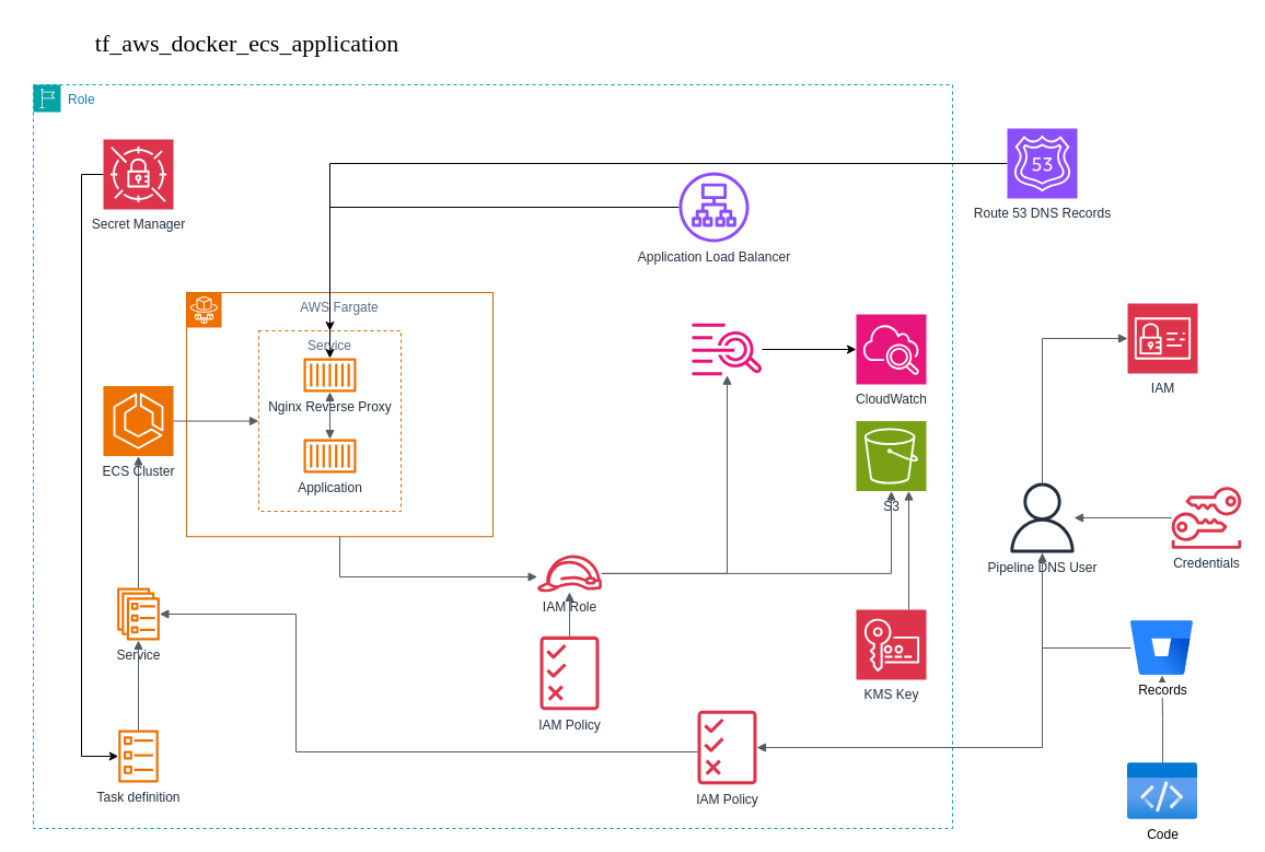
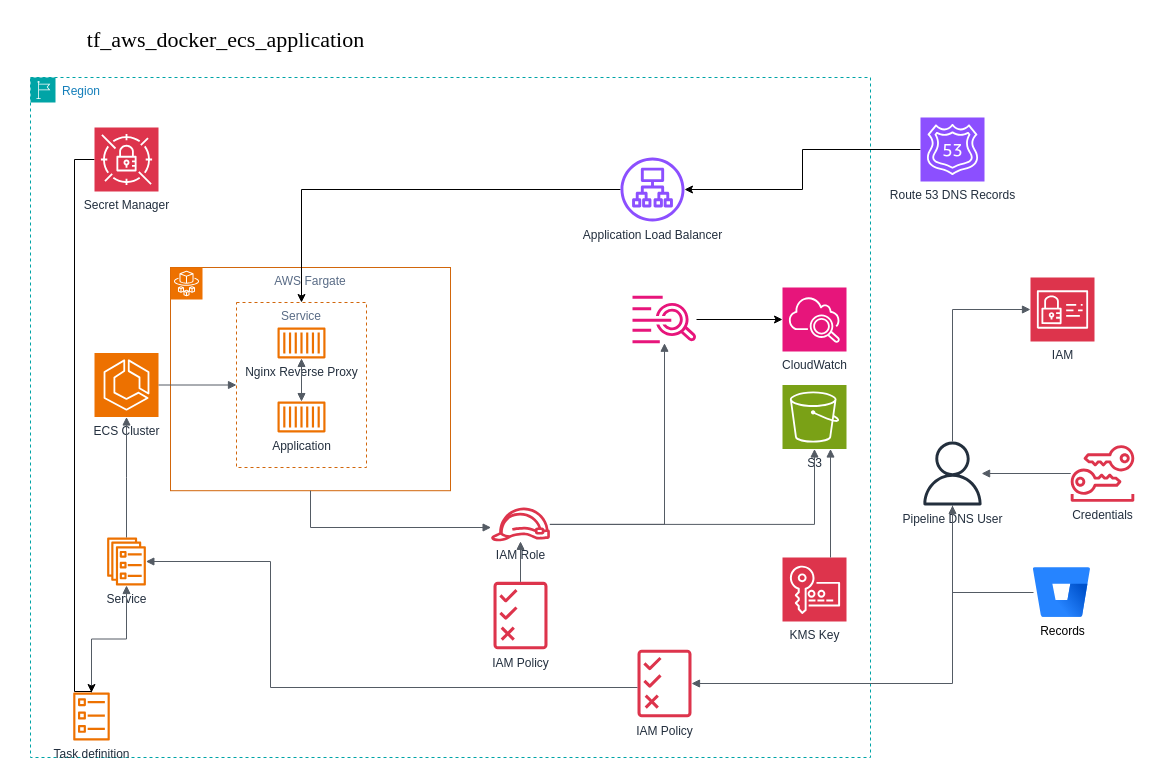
  <mxCell id="0" />
  <mxCell id="1" parent="0" />
  <mxCell id="2" value="&lt;font style=&quot;font-size: 22px;&quot; face=&quot;JetBrains Mono&quot;&gt;tf_aws_docker_ecs_application&lt;/font&gt;" style="text;html=1;align=center;verticalAlign=middle;resizable=0;points=[];autosize=1;strokeColor=none;fillColor=none;" parent="1" vertex="1"><mxGeometry x="20" y="20" width="410" height="40" as="geometry" /></mxCell>
- <mxCell id="3" value="Role" style="points=[[0,0],[0.25,0],[0.5,0],[0.75,0],[1,0],[1,0.25],[1,0.5],[1,0.75],[1,1],[0.75,1],[0.5,1],[0.25,1],[0,1],[0,0.75],[0,0.5],[0,0.25]];outlineConnect=0;gradientColor=none;html=1;whiteSpace=wrap;fontSize=12;fontStyle=0;container=1;pointerEvents=0;collapsible=0;recursiveResize=0;shape=mxgraph.aws4.group;grIcon=mxgraph.aws4.group_region;strokeColor=#00A4A6;fillColor=none;verticalAlign=top;align=left;spacingLeft=30;fontColor=#147EBA;dashed=1;" parent="1" vertex="1"><mxGeometry x="30" y="77" width="840" height="680" as="geometry" /></mxCell>
+ <mxCell id="3" value="Region" style="points=[[0,0],[0.25,0],[0.5,0],[0.75,0],[1,0],[1,0.25],[1,0.5],[1,0.75],[1,1],[0.75,1],[0.5,1],[0.25,1],[0,1],[0,0.75],[0,0.5],[0,0.25]];outlineConnect=0;gradientColor=none;html=1;whiteSpace=wrap;fontSize=12;fontStyle=0;container=1;pointerEvents=0;collapsible=0;recursiveResize=0;shape=mxgraph.aws4.group;grIcon=mxgraph.aws4.group_region;strokeColor=#00A4A6;fillColor=none;verticalAlign=top;align=left;spacingLeft=30;fontColor=#147EBA;dashed=1;" parent="1" vertex="1"><mxGeometry x="30" y="77" width="840" height="680" as="geometry" /></mxCell>
  <mxCell id="4" value="AWS Fargate" style="fillColor=none;strokeColor=#d1660b;verticalAlign=top;fontStyle=0;fontColor=#5A6C86;whiteSpace=wrap;html=1;" vertex="1" parent="3"><mxGeometry x="140" y="190" width="280" height="223.2" as="geometry" /></mxCell>
  <mxCell id="5" value="ECS Cluster" style="sketch=0;points=[[0,0,0],[0.25,0,0],[0.5,0,0],[0.75,0,0],[1,0,0],[0,1,0],[0.25,1,0],[0.5,1,0],[0.75,1,0],[1,1,0],[0,0.25,0],[0,0.5,0],[0,0.75,0],[1,0.25,0],[1,0.5,0],[1,0.75,0]];outlineConnect=0;fontColor=#232F3E;fillColor=#ED7100;strokeColor=#ffffff;dashed=0;verticalLabelPosition=bottom;verticalAlign=top;align=center;html=1;fontSize=12;fontStyle=0;aspect=fixed;shape=mxgraph.aws4.resourceIcon;resIcon=mxgraph.aws4.ecs;" parent="3" vertex="1"><mxGeometry x="64" y="275.5" width="64" height="64" as="geometry" /></mxCell>
  <mxCell id="6" value="Service" style="sketch=0;outlineConnect=0;fontColor=#232F3E;gradientColor=none;fillColor=#ED7100;strokeColor=none;dashed=0;verticalLabelPosition=bottom;verticalAlign=top;align=center;html=1;fontSize=12;fontStyle=0;aspect=fixed;pointerEvents=1;shape=mxgraph.aws4.ecs_service;" parent="3" vertex="1"><mxGeometry x="76.5" y="460" width="39" height="48" as="geometry" /></mxCell>
- <mxCell id="7" value="Task definition" style="sketch=0;outlineConnect=0;fontColor=#232F3E;gradientColor=none;fillColor=#ED7100;strokeColor=none;dashed=0;verticalLabelPosition=bottom;verticalAlign=top;align=center;html=1;fontSize=12;fontStyle=0;aspect=fixed;pointerEvents=1;shape=mxgraph.aws4.ecs_task;" parent="3" vertex="1"><mxGeometry x="77.5" y="590" width="37" height="48" as="geometry" /></mxCell>
+ <mxCell id="7" value="Task definition" style="sketch=0;outlineConnect=0;fontColor=#232F3E;gradientColor=none;fillColor=#ED7100;strokeColor=none;dashed=0;verticalLabelPosition=bottom;verticalAlign=top;align=center;html=1;fontSize=12;fontStyle=0;aspect=fixed;pointerEvents=1;shape=mxgraph.aws4.ecs_task;" parent="3" vertex="1"><mxGeometry x="42.5" y="615" width="37" height="48" as="geometry" /></mxCell>
  <mxCell id="8" value="S3" style="sketch=0;points=[[0,0,0],[0.25,0,0],[0.5,0,0],[0.75,0,0],[1,0,0],[0,1,0],[0.25,1,0],[0.5,1,0],[0.75,1,0],[1,1,0],[0,0.25,0],[0,0.5,0],[0,0.75,0],[1,0.25,0],[1,0.5,0],[1,0.75,0]];outlineConnect=0;fontColor=#232F3E;fillColor=#7AA116;strokeColor=#ffffff;dashed=0;verticalLabelPosition=bottom;verticalAlign=top;align=center;html=1;fontSize=12;fontStyle=0;aspect=fixed;shape=mxgraph.aws4.resourceIcon;resIcon=mxgraph.aws4.s3;" parent="3" vertex="1"><mxGeometry x="752" y="307.5" width="64" height="64" as="geometry" /></mxCell>
  <mxCell id="9" value="Application" style="sketch=0;outlineConnect=0;fontColor=#232F3E;gradientColor=none;fillColor=#ED7100;strokeColor=none;dashed=0;verticalLabelPosition=bottom;verticalAlign=top;align=center;html=1;fontSize=12;fontStyle=0;aspect=fixed;pointerEvents=1;shape=mxgraph.aws4.container_1;" parent="3" vertex="1"><mxGeometry x="247" y="324" width="48" height="31" as="geometry" /></mxCell>
  <mxCell id="10" value="" style="edgeStyle=orthogonalEdgeStyle;html=1;endArrow=block;elbow=vertical;startArrow=none;endFill=1;strokeColor=#545B64;rounded=0;" parent="3" source="7" target="6" edge="1"><mxGeometry width="100" relative="1" as="geometry"><mxPoint x="307" y="510" as="sourcePoint" /><mxPoint x="407" y="510" as="targetPoint" /></mxGeometry></mxCell>
  <mxCell id="11" value="" style="edgeStyle=orthogonalEdgeStyle;html=1;endArrow=block;elbow=vertical;startArrow=none;endFill=1;strokeColor=#545B64;rounded=0;entryX=0.5;entryY=1;entryDx=0;entryDy=0;entryPerimeter=0;" parent="3" source="6" target="5" edge="1"><mxGeometry width="100" relative="1" as="geometry"><mxPoint x="307" y="510" as="sourcePoint" /><mxPoint x="407" y="510" as="targetPoint" /></mxGeometry></mxCell>
  <mxCell id="12" value="IAM Policy" style="sketch=0;outlineConnect=0;fontColor=#232F3E;gradientColor=none;fillColor=#DD344C;strokeColor=none;dashed=0;verticalLabelPosition=bottom;verticalAlign=top;align=center;html=1;fontSize=12;fontStyle=0;aspect=fixed;pointerEvents=1;shape=mxgraph.aws4.permissions;" parent="3" vertex="1"><mxGeometry x="463" y="504.09" width="54" height="67.94" as="geometry" /></mxCell>
  <mxCell id="13" value="IAM Role" style="sketch=0;outlineConnect=0;fontColor=#232F3E;gradientColor=none;fillColor=#DD344C;strokeColor=none;dashed=0;verticalLabelPosition=bottom;verticalAlign=top;align=center;html=1;fontSize=12;fontStyle=0;aspect=fixed;pointerEvents=1;shape=mxgraph.aws4.role;" parent="3" vertex="1"><mxGeometry x="460" y="430" width="60" height="33.84" as="geometry" /></mxCell>
  <mxCell id="14" value="" style="edgeStyle=orthogonalEdgeStyle;html=1;endArrow=block;elbow=vertical;startArrow=none;endFill=1;strokeColor=#545B64;rounded=0;" parent="3" source="13" target="8" edge="1"><mxGeometry width="100" relative="1" as="geometry"><mxPoint x="527" y="510" as="sourcePoint" /><mxPoint x="627" y="510" as="targetPoint" /></mxGeometry></mxCell>
  <mxCell id="15" value="" style="edgeStyle=orthogonalEdgeStyle;html=1;endArrow=block;elbow=vertical;startArrow=none;endFill=1;strokeColor=#545B64;rounded=0;" parent="3" source="12" target="13" edge="1"><mxGeometry width="100" relative="1" as="geometry"><mxPoint x="527" y="510" as="sourcePoint" /><mxPoint x="627" y="510" as="targetPoint" /></mxGeometry></mxCell>
  <mxCell id="16" value="IAM Policy" style="sketch=0;outlineConnect=0;fontColor=#232F3E;gradientColor=none;fillColor=#DD344C;strokeColor=none;dashed=0;verticalLabelPosition=bottom;verticalAlign=top;align=center;html=1;fontSize=12;fontStyle=0;aspect=fixed;pointerEvents=1;shape=mxgraph.aws4.permissions;" parent="3" vertex="1"><mxGeometry x="607" y="572.03" width="54" height="67.94" as="geometry" /></mxCell>
  <mxCell id="17" value="CloudWatch" style="sketch=0;points=[[0,0,0],[0.25,0,0],[0.5,0,0],[0.75,0,0],[1,0,0],[0,1,0],[0.25,1,0],[0.5,1,0],[0.75,1,0],[1,1,0],[0,0.25,0],[0,0.5,0],[0,0.75,0],[1,0.25,0],[1,0.5,0],[1,0.75,0]];points=[[0,0,0],[0.25,0,0],[0.5,0,0],[0.75,0,0],[1,0,0],[0,1,0],[0.25,1,0],[0.5,1,0],[0.75,1,0],[1,1,0],[0,0.25,0],[0,0.5,0],[0,0.75,0],[1,0.25,0],[1,0.5,0],[1,0.75,0]];outlineConnect=0;fontColor=#232F3E;fillColor=#E7157B;strokeColor=#ffffff;dashed=0;verticalLabelPosition=bottom;verticalAlign=top;align=center;html=1;fontSize=12;fontStyle=0;aspect=fixed;shape=mxgraph.aws4.resourceIcon;resIcon=mxgraph.aws4.cloudwatch_2;" parent="3" vertex="1"><mxGeometry x="752" y="210" width="64" height="64" as="geometry" /></mxCell>
  <mxCell id="18" value="" style="edgeStyle=orthogonalEdgeStyle;rounded=0;orthogonalLoop=1;jettySize=auto;html=1;" parent="3" source="19" target="17" edge="1"><mxGeometry relative="1" as="geometry" /></mxCell>
  <mxCell id="19" value="" style="sketch=0;outlineConnect=0;fontColor=#232F3E;gradientColor=none;fillColor=#E7157B;strokeColor=none;dashed=0;verticalLabelPosition=bottom;verticalAlign=top;align=center;html=1;fontSize=12;fontStyle=0;aspect=fixed;pointerEvents=1;shape=mxgraph.aws4.cloudwatch_logs;" parent="3" vertex="1"><mxGeometry x="602" y="218.2" width="64" height="47.59" as="geometry" /></mxCell>
  <mxCell id="20" value="" style="edgeStyle=orthogonalEdgeStyle;html=1;endArrow=block;elbow=vertical;startArrow=none;endFill=1;strokeColor=#545B64;rounded=0;" parent="3" source="13" target="19" edge="1"><mxGeometry width="100" relative="1" as="geometry"><mxPoint x="697" y="730" as="sourcePoint" /><mxPoint x="797" y="730" as="targetPoint" /></mxGeometry></mxCell>
  <mxCell id="21" value="" style="edgeStyle=orthogonalEdgeStyle;html=1;endArrow=block;elbow=vertical;startArrow=none;endFill=1;strokeColor=#545B64;rounded=0;exitX=1;exitY=0.5;exitDx=0;exitDy=0;exitPerimeter=0;entryX=0;entryY=0.5;entryDx=0;entryDy=0;" parent="3" source="5" edge="1" target="32"><mxGeometry width="100" relative="1" as="geometry"><mxPoint x="307" y="510" as="sourcePoint" /><mxPoint x="247" y="339" as="targetPoint" /></mxGeometry></mxCell>
  <mxCell id="22" style="edgeStyle=orthogonalEdgeStyle;rounded=0;orthogonalLoop=1;jettySize=auto;html=1;entryX=0.5;entryY=0;entryDx=0;entryDy=0;" edge="1" parent="3" source="23" target="32"><mxGeometry relative="1" as="geometry"><mxPoint x="556.25" y="112" as="targetPoint" /></mxGeometry></mxCell>
  <mxCell id="23" value="Application Load Balancer" style="sketch=0;outlineConnect=0;fontColor=#232F3E;gradientColor=none;fillColor=#8C4FFF;strokeColor=none;dashed=0;verticalLabelPosition=bottom;verticalAlign=top;align=center;html=1;fontSize=12;fontStyle=0;aspect=fixed;pointerEvents=1;shape=mxgraph.aws4.application_load_balancer;" parent="3" vertex="1"><mxGeometry x="590" y="80" width="64" height="64" as="geometry" /></mxCell>
  <mxCell id="24" style="edgeStyle=orthogonalEdgeStyle;rounded=0;orthogonalLoop=1;jettySize=auto;html=1;exitX=0;exitY=0.5;exitDx=0;exitDy=0;exitPerimeter=0;" parent="3" source="25" target="7" edge="1"><mxGeometry relative="1" as="geometry"><Array as="points"><mxPoint x="44" y="82" /><mxPoint x="44" y="614" /></Array></mxGeometry></mxCell>
  <mxCell id="25" value="Secret Manager" style="sketch=0;points=[[0,0,0],[0.25,0,0],[0.5,0,0],[0.75,0,0],[1,0,0],[0,1,0],[0.25,1,0],[0.5,1,0],[0.75,1,0],[1,1,0],[0,0.25,0],[0,0.5,0],[0,0.75,0],[1,0.25,0],[1,0.5,0],[1,0.75,0]];outlineConnect=0;fontColor=#232F3E;fillColor=#DD344C;strokeColor=#ffffff;dashed=0;verticalLabelPosition=bottom;verticalAlign=top;align=center;html=1;fontSize=12;fontStyle=0;aspect=fixed;shape=mxgraph.aws4.resourceIcon;resIcon=mxgraph.aws4.secrets_manager;" parent="3" vertex="1"><mxGeometry x="64" y="50" width="64" height="64" as="geometry" /></mxCell>
  <mxCell id="26" value="KMS Key" style="sketch=0;points=[[0,0,0],[0.25,0,0],[0.5,0,0],[0.75,0,0],[1,0,0],[0,1,0],[0.25,1,0],[0.5,1,0],[0.75,1,0],[1,1,0],[0,0.25,0],[0,0.5,0],[0,0.75,0],[1,0.25,0],[1,0.5,0],[1,0.75,0]];outlineConnect=0;fontColor=#232F3E;fillColor=#DD344C;strokeColor=#ffffff;dashed=0;verticalLabelPosition=bottom;verticalAlign=top;align=center;html=1;fontSize=12;fontStyle=0;aspect=fixed;shape=mxgraph.aws4.resourceIcon;resIcon=mxgraph.aws4.key_management_service;" parent="3" vertex="1"><mxGeometry x="752" y="480" width="64" height="64" as="geometry" /></mxCell>
  <mxCell id="27" value="" style="edgeStyle=orthogonalEdgeStyle;html=1;endArrow=none;elbow=vertical;startArrow=block;startFill=1;strokeColor=#545B64;rounded=0;" parent="3" source="6" target="16" edge="1"><mxGeometry width="100" relative="1" as="geometry"><mxPoint x="410" y="500" as="sourcePoint" /><mxPoint x="510" y="500" as="targetPoint" /><Array as="points"><mxPoint x="240" y="484" /><mxPoint x="240" y="610" /></Array></mxGeometry></mxCell>
  <mxCell id="28" value="Nginx Reverse Proxy" style="sketch=0;outlineConnect=0;fontColor=#232F3E;gradientColor=none;fillColor=#ED7100;strokeColor=none;dashed=0;verticalLabelPosition=bottom;verticalAlign=top;align=center;html=1;fontSize=12;fontStyle=0;aspect=fixed;pointerEvents=1;shape=mxgraph.aws4.container_1;" vertex="1" parent="3"><mxGeometry x="247" y="250" width="48" height="31" as="geometry" /></mxCell>
  <mxCell id="29" value="" style="edgeStyle=orthogonalEdgeStyle;html=1;endArrow=block;elbow=vertical;startArrow=block;startFill=1;endFill=1;strokeColor=#545B64;rounded=0;" edge="1" parent="3" source="9" target="28"><mxGeometry width="100" relative="1" as="geometry"><mxPoint x="480" y="530" as="sourcePoint" /><mxPoint x="360" y="340" as="targetPoint" /></mxGeometry></mxCell>
  <mxCell id="30" value="" style="edgeStyle=orthogonalEdgeStyle;html=1;endArrow=none;elbow=vertical;startArrow=block;startFill=1;strokeColor=#545B64;rounded=0;exitX=0.75;exitY=1;exitDx=0;exitDy=0;exitPerimeter=0;entryX=0.75;entryY=0;entryDx=0;entryDy=0;entryPerimeter=0;" edge="1" parent="3" source="8" target="26"><mxGeometry width="100" relative="1" as="geometry"><mxPoint x="480" y="530" as="sourcePoint" /><mxPoint x="580" y="530" as="targetPoint" /></mxGeometry></mxCell>
  <mxCell id="31" value="" style="sketch=0;points=[[0,0,0],[0.25,0,0],[0.5,0,0],[0.75,0,0],[1,0,0],[0,1,0],[0.25,1,0],[0.5,1,0],[0.75,1,0],[1,1,0],[0,0.25,0],[0,0.5,0],[0,0.75,0],[1,0.25,0],[1,0.5,0],[1,0.75,0]];outlineConnect=0;fontColor=#232F3E;fillColor=#ED7100;strokeColor=#ffffff;dashed=0;verticalLabelPosition=bottom;verticalAlign=top;align=center;html=1;fontSize=12;fontStyle=0;aspect=fixed;shape=mxgraph.aws4.resourceIcon;resIcon=mxgraph.aws4.fargate;" vertex="1" parent="3"><mxGeometry x="140" y="190" width="32" height="32" as="geometry" /></mxCell>
  <mxCell id="32" value="Service" style="fillColor=none;strokeColor=#d1660b;dashed=1;verticalAlign=top;fontStyle=0;fontColor=#5A6C86;whiteSpace=wrap;html=1;" vertex="1" parent="3"><mxGeometry x="206" y="225" width="130" height="165" as="geometry" /></mxCell>
  <mxCell id="33" value="" style="edgeStyle=orthogonalEdgeStyle;html=1;endArrow=block;elbow=vertical;startArrow=none;endFill=1;strokeColor=#545B64;rounded=0;exitX=0.5;exitY=1;exitDx=0;exitDy=0;" edge="1" parent="3" source="4" target="13"><mxGeometry width="100" relative="1" as="geometry"><mxPoint x="480" y="530" as="sourcePoint" /><mxPoint x="580" y="530" as="targetPoint" /><Array as="points"><mxPoint x="280" y="450" /></Array></mxGeometry></mxCell>
  <mxCell id="34" value="IAM" style="sketch=0;points=[[0,0,0],[0.25,0,0],[0.5,0,0],[0.75,0,0],[1,0,0],[0,1,0],[0.25,1,0],[0.5,1,0],[0.75,1,0],[1,1,0],[0,0.25,0],[0,0.5,0],[0,0.75,0],[1,0.25,0],[1,0.5,0],[1,0.75,0]];outlineConnect=0;fontColor=#232F3E;fillColor=#DD344C;strokeColor=#ffffff;dashed=0;verticalLabelPosition=bottom;verticalAlign=top;align=center;html=1;fontSize=12;fontStyle=0;aspect=fixed;shape=mxgraph.aws4.resourceIcon;resIcon=mxgraph.aws4.identity_and_access_management;" parent="1" vertex="1"><mxGeometry x="1030" y="277" width="64" height="64" as="geometry" /></mxCell>
  <mxCell id="35" value="Credentials" style="sketch=0;outlineConnect=0;fontColor=#232F3E;gradientColor=none;fillColor=#DD344C;strokeColor=none;dashed=0;verticalLabelPosition=bottom;verticalAlign=top;align=center;html=1;fontSize=12;fontStyle=0;aspect=fixed;pointerEvents=1;shape=mxgraph.aws4.long_term_security_credential;" parent="1" vertex="1"><mxGeometry x="1070" y="444.69" width="64" height="56.62" as="geometry" /></mxCell>
  <mxCell id="36" value="Pipeline DNS User&lt;div&gt;&lt;br&gt;&lt;/div&gt;" style="sketch=0;outlineConnect=0;fontColor=#232F3E;gradientColor=none;fillColor=#232F3D;strokeColor=none;dashed=0;verticalLabelPosition=bottom;verticalAlign=top;align=center;html=1;fontSize=12;fontStyle=0;aspect=fixed;pointerEvents=1;shape=mxgraph.aws4.user;" parent="1" vertex="1"><mxGeometry x="920" y="441" width="64" height="64" as="geometry" /></mxCell>
  <mxCell id="37" value="" style="edgeStyle=orthogonalEdgeStyle;html=1;endArrow=block;elbow=vertical;startArrow=none;endFill=1;strokeColor=#545B64;rounded=0;" parent="1" source="35" target="36" edge="1"><mxGeometry width="100" relative="1" as="geometry"><mxPoint x="370" y="557" as="sourcePoint" /><mxPoint x="470" y="557" as="targetPoint" /></mxGeometry></mxCell>
  <mxCell id="38" value="" style="edgeStyle=orthogonalEdgeStyle;html=1;endArrow=block;elbow=vertical;startArrow=none;endFill=1;strokeColor=#545B64;rounded=0;entryX=0;entryY=0.5;entryDx=0;entryDy=0;entryPerimeter=0;" parent="1" source="36" target="34" edge="1"><mxGeometry width="100" relative="1" as="geometry"><mxPoint x="450" y="557" as="sourcePoint" /><mxPoint x="550" y="557" as="targetPoint" /><Array as="points"><mxPoint x="952" y="309" /></Array></mxGeometry></mxCell>
  <mxCell id="39" value="" style="edgeStyle=orthogonalEdgeStyle;html=1;endArrow=none;elbow=vertical;startArrow=block;startFill=1;strokeColor=#545B64;rounded=0;" parent="1" source="16" target="36" edge="1"><mxGeometry width="100" relative="1" as="geometry"><mxPoint x="330" y="517" as="sourcePoint" /><mxPoint x="430" y="517" as="targetPoint" /></mxGeometry></mxCell>
- <mxCell id="40" value="Code" style="image;aspect=fixed;html=1;points=[];align=center;fontSize=12;image=img/lib/azure2/general/Code.svg;" parent="1" vertex="1"><mxGeometry x="1030" y="697" width="64" height="52" as="geometry" /></mxCell>
- <mxCell id="41" value="" style="edgeStyle=orthogonalEdgeStyle;html=1;endArrow=block;elbow=vertical;startArrow=none;endFill=1;strokeColor=#545B64;rounded=0;entryX=0.5;entryY=1;entryDx=0;entryDy=0;" parent="1" source="40" target="42" edge="1"><mxGeometry width="100" relative="1" as="geometry"><mxPoint x="460" y="507" as="sourcePoint" /><mxPoint x="560" y="507" as="targetPoint" /></mxGeometry></mxCell>
  <mxCell id="42" value="Records" style="image;html=1;image=img/lib/atlassian/Bitbucket_Logo.svg;" parent="1" vertex="1"><mxGeometry x="1033" y="567" width="57" height="50" as="geometry" /></mxCell>
  <mxCell id="43" value="" style="edgeStyle=orthogonalEdgeStyle;html=1;endArrow=block;elbow=vertical;startArrow=none;endFill=1;strokeColor=#545B64;rounded=0;exitX=0;exitY=0.5;exitDx=0;exitDy=0;" parent="1" source="42" target="36" edge="1"><mxGeometry width="100" relative="1" as="geometry"><mxPoint x="460" y="507" as="sourcePoint" /><mxPoint x="560" y="507" as="targetPoint" /></mxGeometry></mxCell>
- <mxCell id="44" style="edgeStyle=orthogonalEdgeStyle;rounded=0;orthogonalLoop=1;jettySize=auto;html=1;" parent="1" source="45" target="28" edge="1"><mxGeometry relative="1" as="geometry" /></mxCell>
+ <mxCell id="44" style="edgeStyle=orthogonalEdgeStyle;rounded=0;orthogonalLoop=1;jettySize=auto;html=1;" parent="1" source="45" target="23" edge="1"><mxGeometry relative="1" as="geometry" /></mxCell>
  <mxCell id="45" value="Route 53 DNS Records" style="sketch=0;points=[[0,0,0],[0.25,0,0],[0.5,0,0],[0.75,0,0],[1,0,0],[0,1,0],[0.25,1,0],[0.5,1,0],[0.75,1,0],[1,1,0],[0,0.25,0],[0,0.5,0],[0,0.75,0],[1,0.25,0],[1,0.5,0],[1,0.75,0]];outlineConnect=0;fontColor=#232F3E;fillColor=#8C4FFF;strokeColor=#ffffff;dashed=0;verticalLabelPosition=bottom;verticalAlign=top;align=center;html=1;fontSize=12;fontStyle=0;aspect=fixed;shape=mxgraph.aws4.resourceIcon;resIcon=mxgraph.aws4.route_53;" parent="1" vertex="1"><mxGeometry x="920" y="117" width="64" height="64" as="geometry" /></mxCell>
